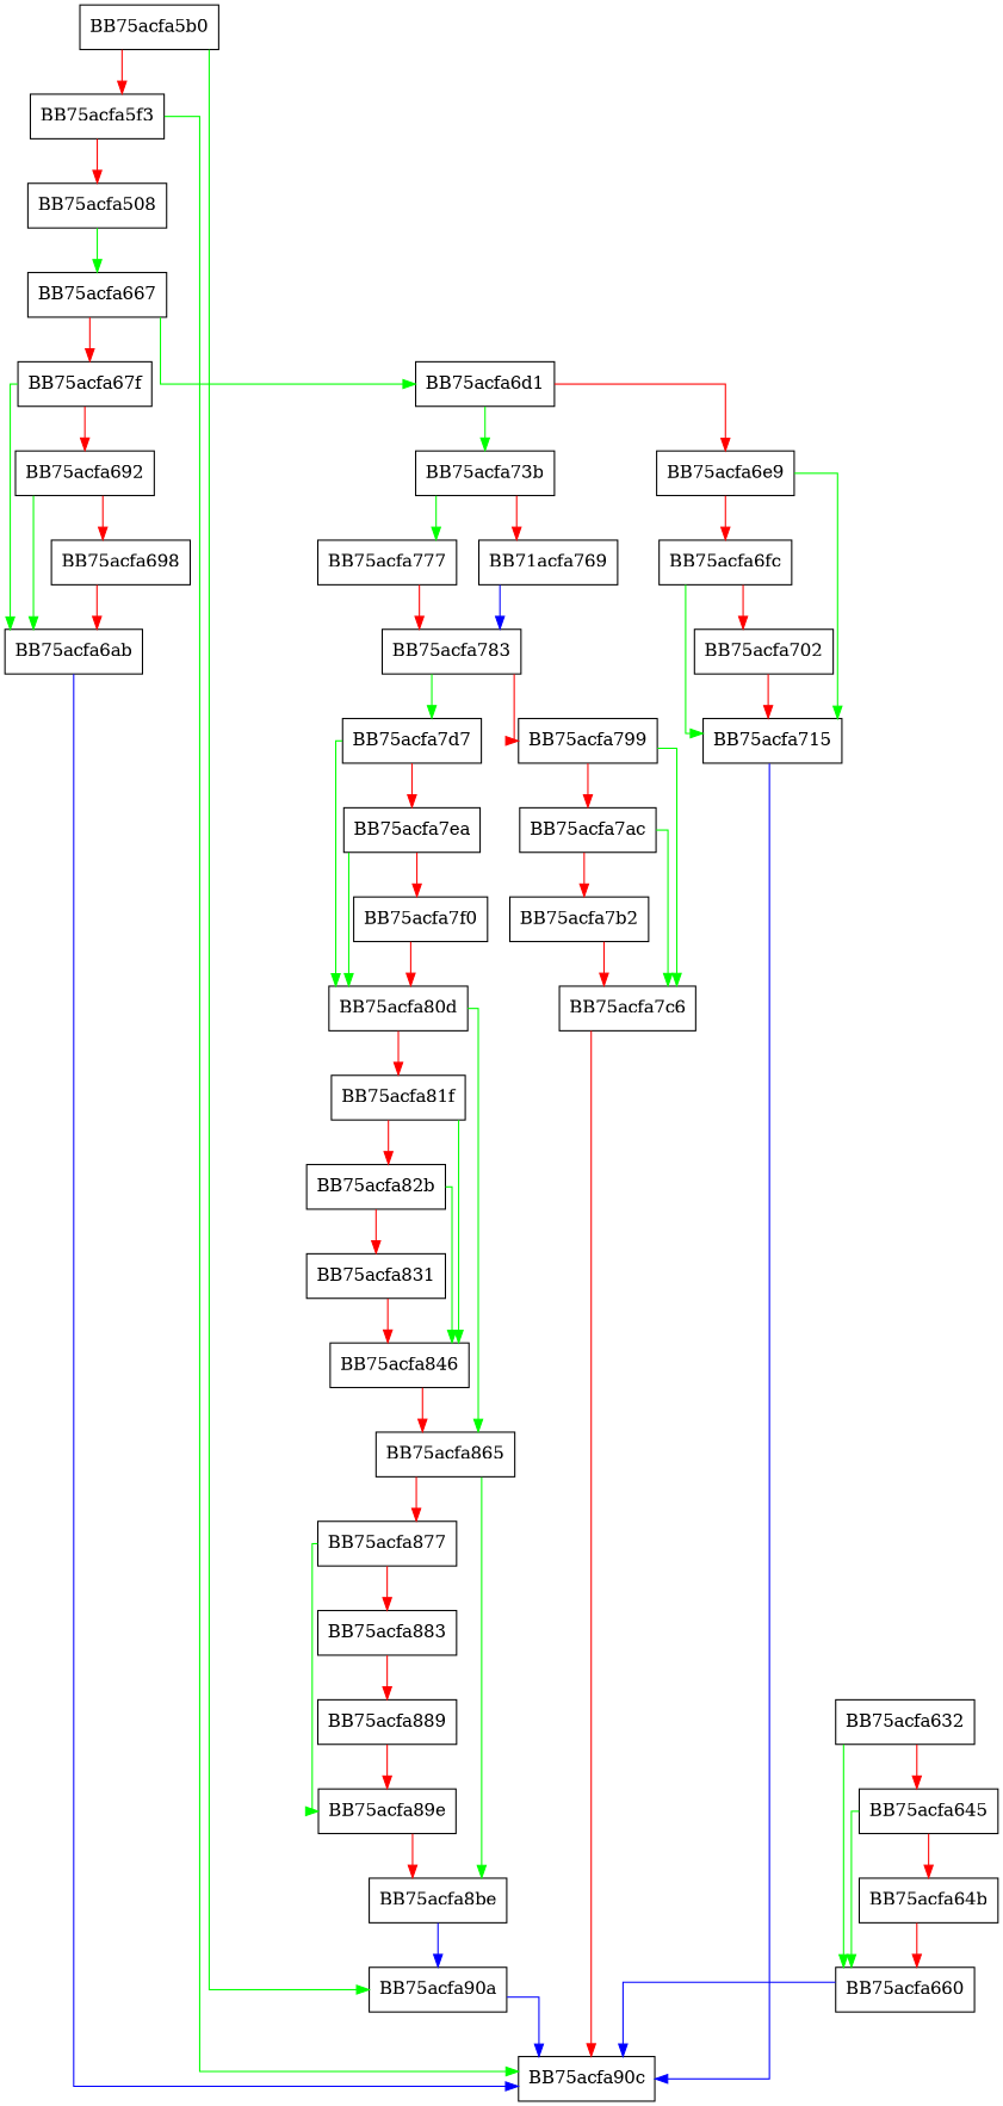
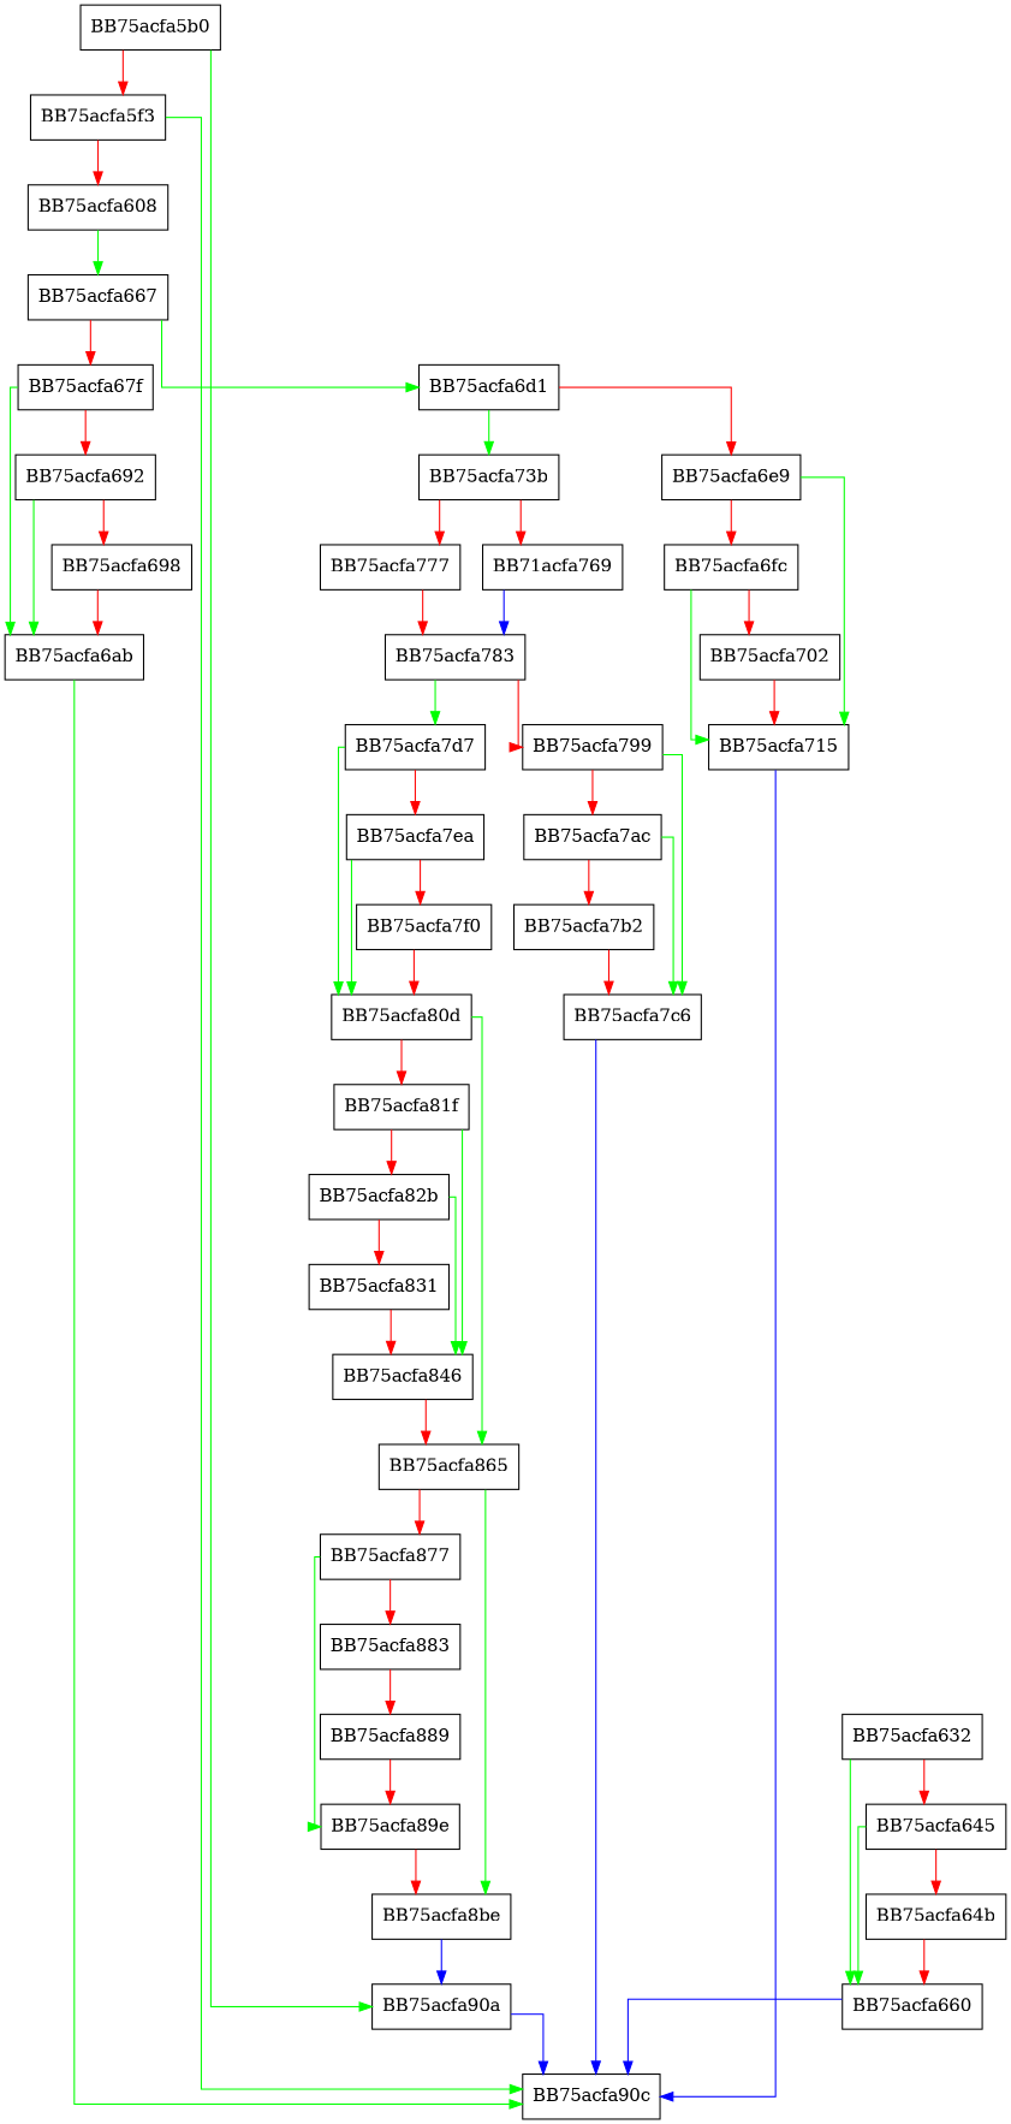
  digraph {
    splines=ortho
    node [shape=box]
    edge [color=red]
    BB75acfa5b0
    BB75acfa90a
    BB75acfa5f3
    BB75acfa90c
-   BB75acfa608 [label=BB75acfa508]
+   BB75acfa608
    BB75acfa667
    BB75acfa6d1
    BB75acfa67f
    BB75acfa632
    BB75acfa660
    BB75acfa645
    BB75acfa73b
    BB75acfa6e9
    BB75acfa6ab
    BB75acfa692
    BB75acfa64b
    BB75acfa777
    n18 [label=BB71acfa769]
    BB75acfa715
    BB75acfa6fc
    BB75acfa698
    BB75acfa783
    BB75acfa702
    BB75acfa7d7
    BB75acfa799
    BB75acfa80d
    BB75acfa7ea
    BB75acfa7c6
    BB75acfa7ac
    BB75acfa865
    BB75acfa81f
    BB75acfa7f0
    BB75acfa7b2
    BB75acfa8be
    BB75acfa877
    BB75acfa846
    BB75acfa82b
    BB75acfa89e
    BB75acfa883
    BB75acfa831
    BB75acfa889
    BB75acfa5b0 -> BB75acfa90a [color=green]
    BB75acfa5b0 -> BB75acfa5f3
    BB75acfa90a -> BB75acfa90c [color=blue]
    BB75acfa5f3 -> BB75acfa90c [color=green]
    BB75acfa5f3 -> BB75acfa608
    BB75acfa608 -> BB75acfa667 [color=green]
    BB75acfa667 -> BB75acfa6d1 [color=green]
    BB75acfa667 -> BB75acfa67f
    BB75acfa6d1 -> BB75acfa73b [color=green]
    BB75acfa6d1 -> BB75acfa6e9
    BB75acfa67f -> BB75acfa6ab [color=green]
    BB75acfa67f -> BB75acfa692
    BB75acfa632 -> BB75acfa660 [color=green]
    BB75acfa632 -> BB75acfa645
    BB75acfa660 -> BB75acfa90c [color=blue]
    BB75acfa645 -> BB75acfa660 [color=green]
    BB75acfa645 -> BB75acfa64b
-   BB75acfa73b -> BB75acfa777 [color=green]
+   BB75acfa73b -> BB75acfa777
    BB75acfa73b -> n18
    BB75acfa6e9 -> BB75acfa715 [color=green]
    BB75acfa6e9 -> BB75acfa6fc
-   BB75acfa6ab -> BB75acfa90c [color=blue]
+   BB75acfa6ab -> BB75acfa90c [color=green]
    BB75acfa692 -> BB75acfa6ab [color=green]
    BB75acfa692 -> BB75acfa698
    BB75acfa64b -> BB75acfa660
    BB75acfa777 -> BB75acfa783
    n18 -> BB75acfa783 [color=blue]
    BB75acfa715 -> BB75acfa90c [color=blue]
    BB75acfa6fc -> BB75acfa715 [color=green]
    BB75acfa6fc -> BB75acfa702
    BB75acfa698 -> BB75acfa6ab
    BB75acfa783 -> BB75acfa7d7 [color=green]
    BB75acfa783 -> BB75acfa799
    BB75acfa702 -> BB75acfa715
    BB75acfa7d7 -> BB75acfa80d [color=green]
    BB75acfa7d7 -> BB75acfa7ea
    BB75acfa799 -> BB75acfa7c6 [color=green]
    BB75acfa799 -> BB75acfa7ac
    BB75acfa80d -> BB75acfa865 [color=green]
    BB75acfa80d -> BB75acfa81f
    BB75acfa7ea -> BB75acfa80d [color=green]
    BB75acfa7ea -> BB75acfa7f0
-   BB75acfa7c6 -> BB75acfa90c
+   BB75acfa7c6 -> BB75acfa90c [color=blue]
    BB75acfa7ac -> BB75acfa7c6 [color=green]
    BB75acfa7ac -> BB75acfa7b2
    BB75acfa865 -> BB75acfa8be [color=green]
    BB75acfa865 -> BB75acfa877
    BB75acfa81f -> BB75acfa846 [color=green]
    BB75acfa81f -> BB75acfa82b
    BB75acfa7f0 -> BB75acfa80d
    BB75acfa7b2 -> BB75acfa7c6
    BB75acfa8be -> BB75acfa90a [color=blue]
    BB75acfa877 -> BB75acfa89e [color=green]
    BB75acfa877 -> BB75acfa883
    BB75acfa846 -> BB75acfa865
    BB75acfa82b -> BB75acfa846 [color=green]
    BB75acfa82b -> BB75acfa831
    BB75acfa89e -> BB75acfa8be
    BB75acfa883 -> BB75acfa889
    BB75acfa831 -> BB75acfa846
    BB75acfa889 -> BB75acfa89e
  }
